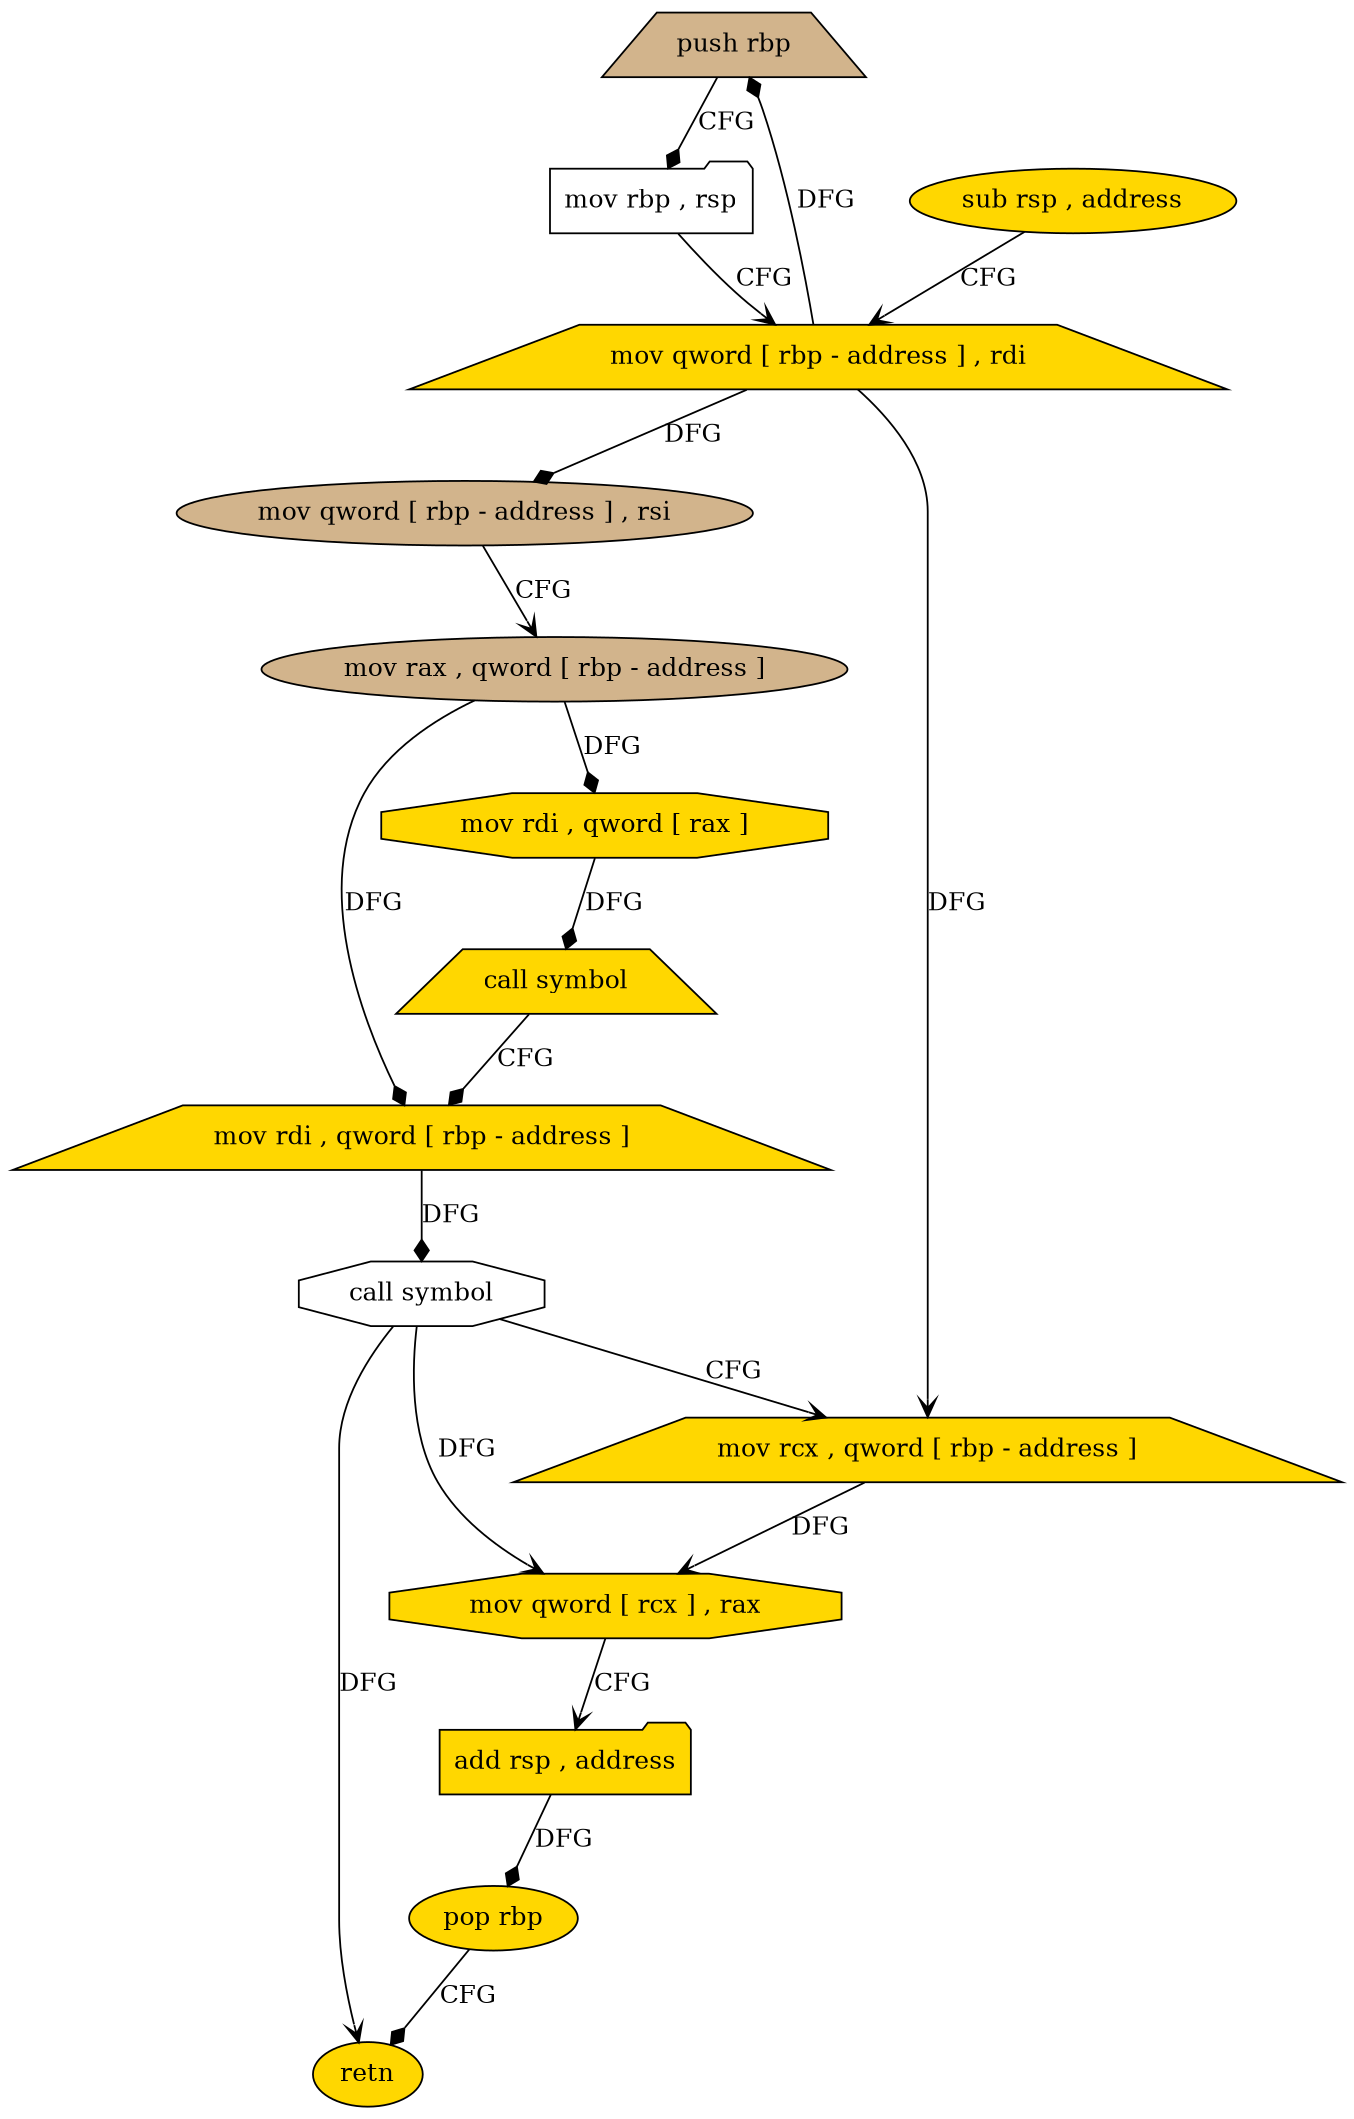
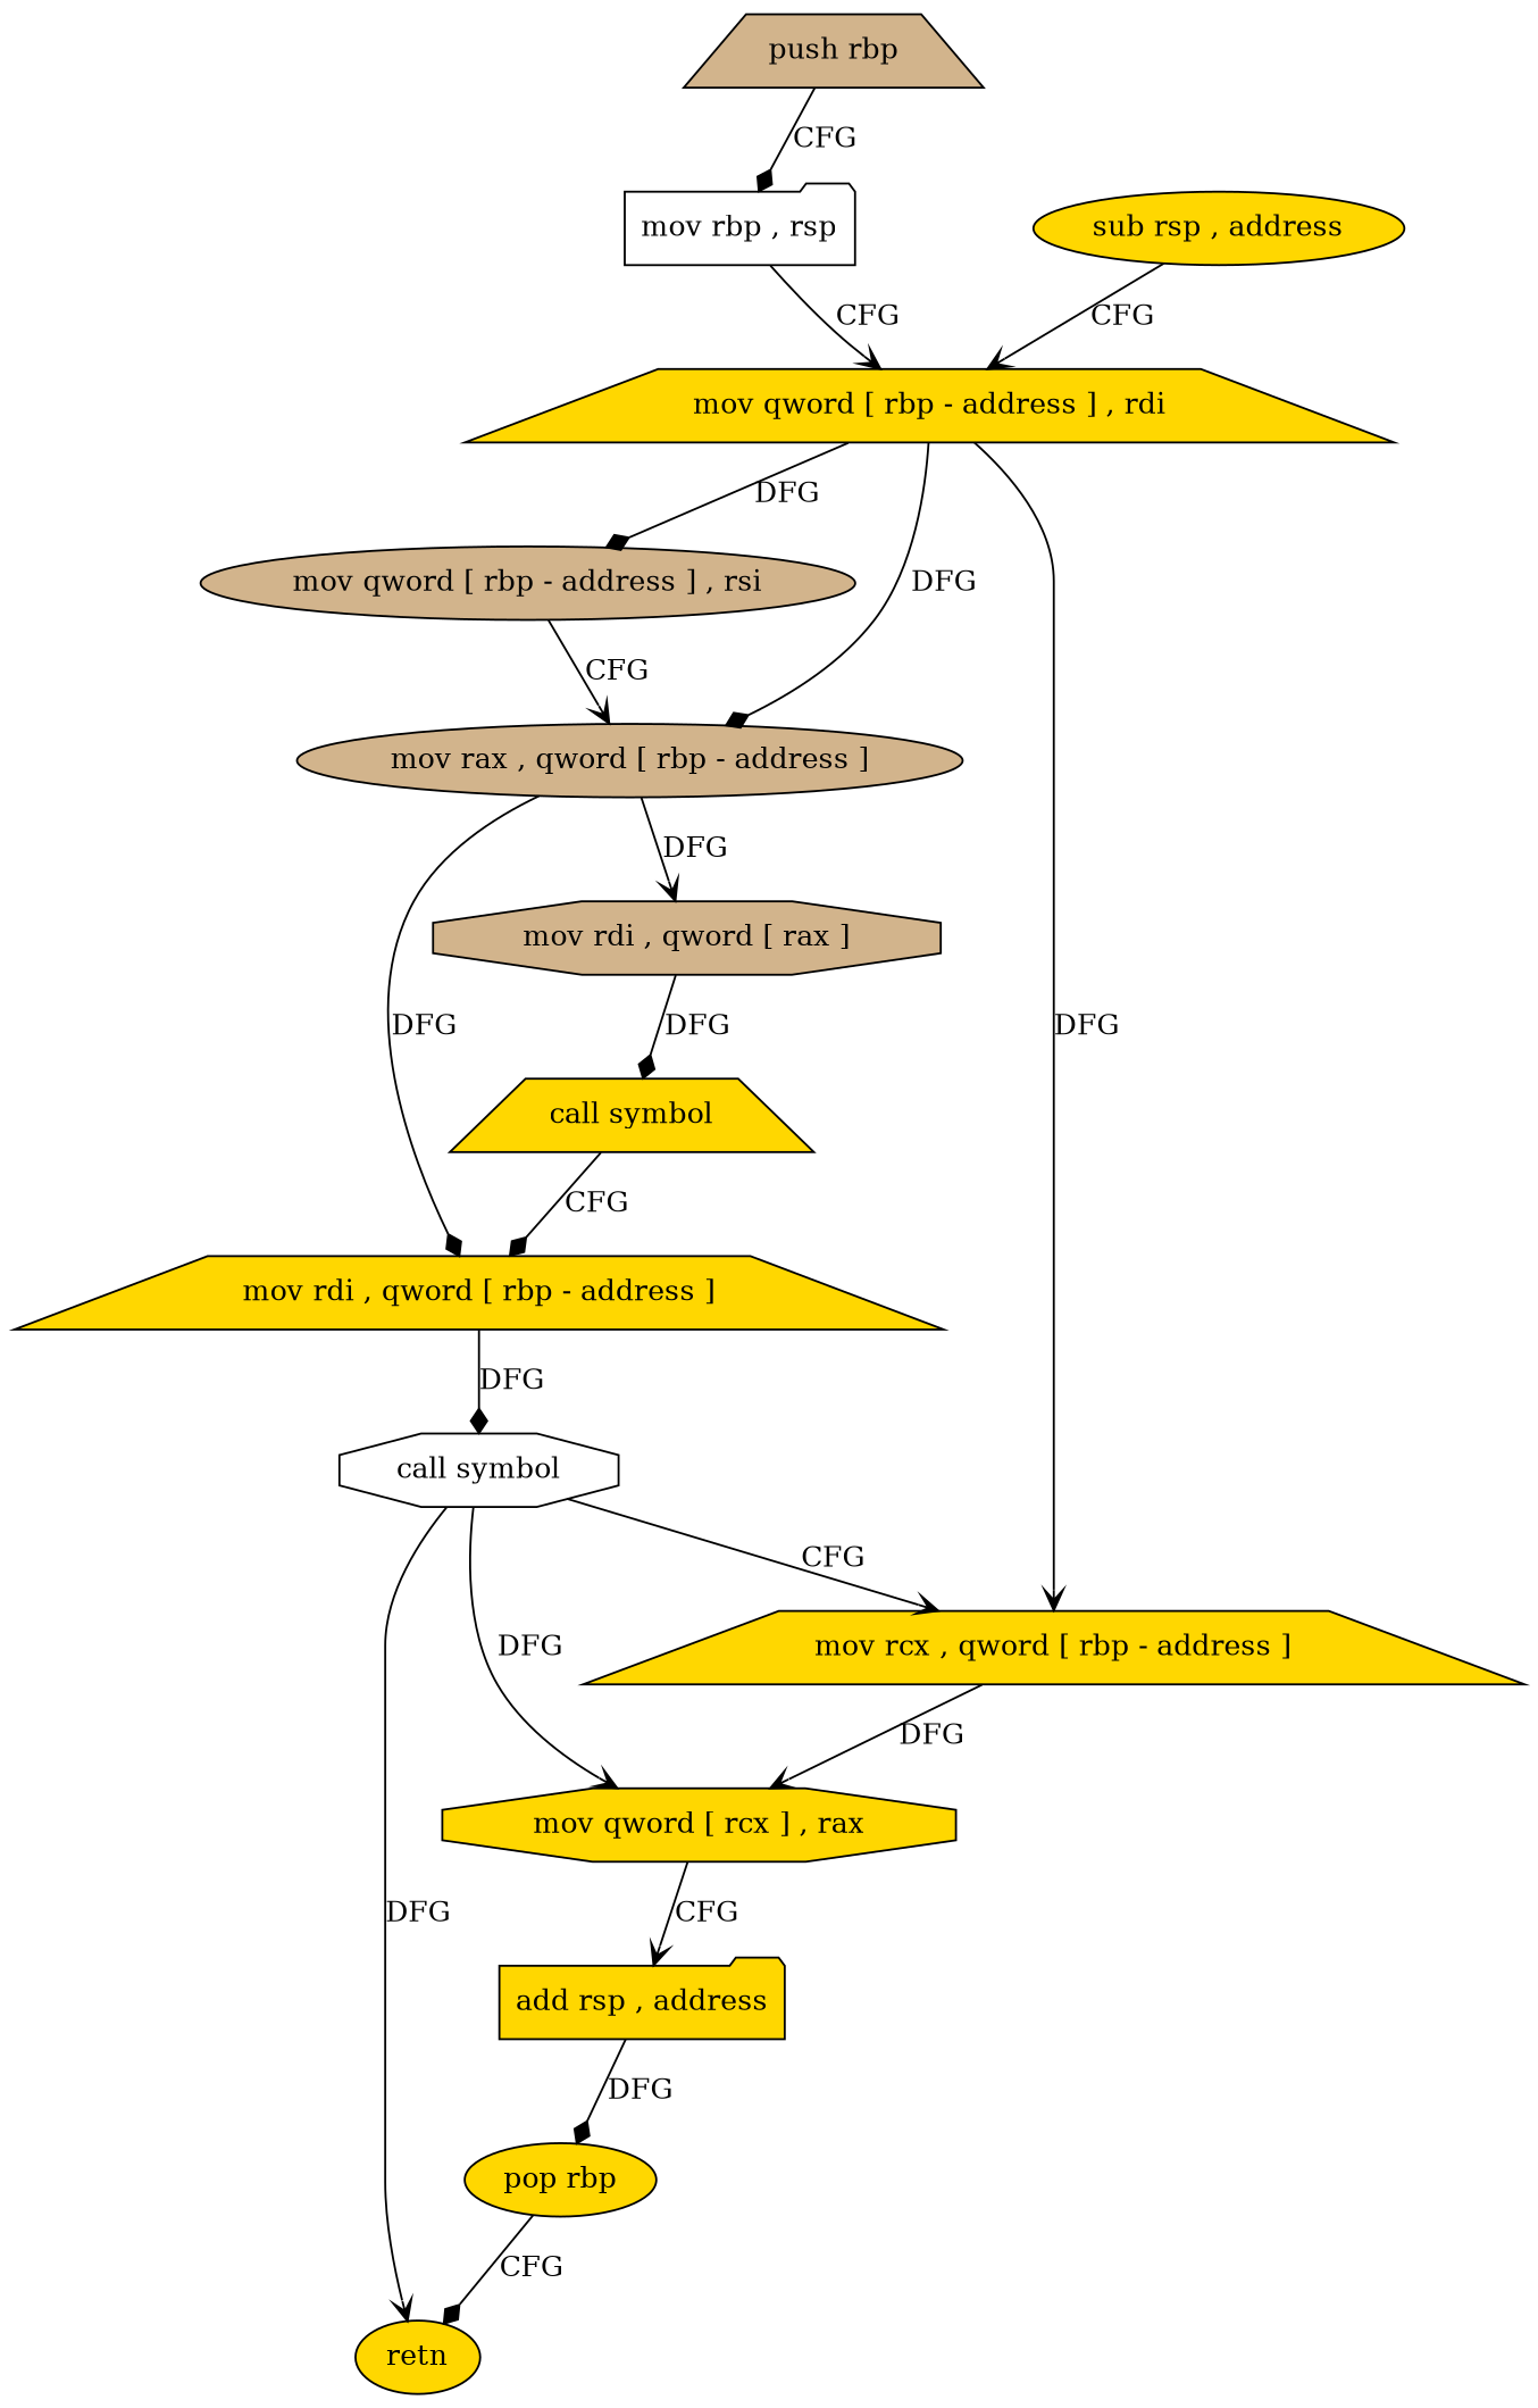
  digraph {
    node [fillcolor=gold shape=trapezium style=filled]
    edge [arrowhead=vee]
    n1 [fillcolor=tan label="push rbp"]
    n2 [fillcolor=white label="mov rbp , rsp" shape=folder]
    n3 [label="mov qword [ rbp - address ] , rdi"]
    n4 [label="sub rsp , address" shape=ellipse]
    n5 [fillcolor=tan label="mov qword [ rbp - address ] , rsi" shape=ellipse]
    n6 [fillcolor=tan label="mov rax , qword [ rbp - address ]" shape=ellipse]
    n7 [label="mov rcx , qword [ rbp - address ]"]
    n8 [label="mov rdi , qword [ rbp - address ]"]
-   n9 [label="mov rdi , qword [ rax ]" shape=octagon]
+   n9 [fillcolor=tan label="mov rdi , qword [ rax ]" shape=octagon]
    n10 [label="mov qword [ rcx ] , rax" shape=octagon]
    n11 [fillcolor=white label="call symbol" shape=octagon]
    n12 [label="call symbol"]
    n13 [label=retn shape=ellipse]
    n14 [label="add rsp , address" shape=folder]
    n15 [label="pop rbp" shape=ellipse]
    n1 -> n2 [arrowhead=diamond label=CFG]
    n2 -> n3 [label=CFG]
    n3 -> n5 [arrowhead=diamond label=DFG]
-   n3 -> n1 [arrowhead=diamond label=DFG]
+   n3 -> n6 [arrowhead=diamond label=DFG]
    n3 -> n7 [label=DFG]
    n4 -> n3 [label=CFG]
    n5 -> n6 [label=CFG]
    n6 -> n8 [arrowhead=diamond label=DFG]
-   n6 -> n9 [arrowhead=diamond label=DFG]
+   n6 -> n9 [label=DFG]
    n7 -> n10 [label=DFG]
    n8 -> n11 [arrowhead=diamond label=DFG]
    n9 -> n12 [arrowhead=diamond label=DFG]
    n10 -> n14 [label=CFG]
    n11 -> n7 [label=CFG]
    n11 -> n10 [label=DFG]
    n11 -> n13 [label=DFG]
    n12 -> n8 [arrowhead=diamond label=CFG]
    n14 -> n15 [arrowhead=diamond label=DFG]
    n15 -> n13 [arrowhead=diamond label=CFG]
  }
